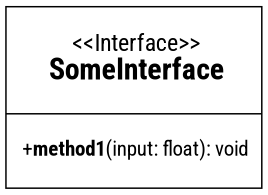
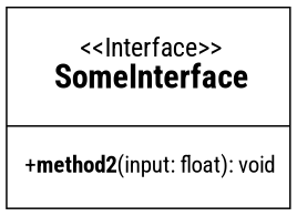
  digraph {
    fontname="Roboto Condensed"
-   n1 [label=<{ 			<br/> 			<font point-size="16">&lt;&lt;Interface&gt;&gt;</font><br/> 			<b><font point-size="20">SomeInterface</font></b><br/> 			<br/> 			| 			<br/> 			+<b>method1</b>(input: float): void<br align="left"/> 			<br/> 		}> shape=record fontname="Roboto Condensed"]
+   n1 [label=<{ 			<br/> 			<font point-size="16">&lt;&lt;Interface&gt;&gt;</font><br/> 			<b><font point-size="20">SomeInterface</font></b><br/> 			<br/> 			| 			<br/> 			+<b>method2</b>(input: float): void<br align="left"/> 			<br/> 		}> shape=record fontname="Roboto Condensed"]
  }
